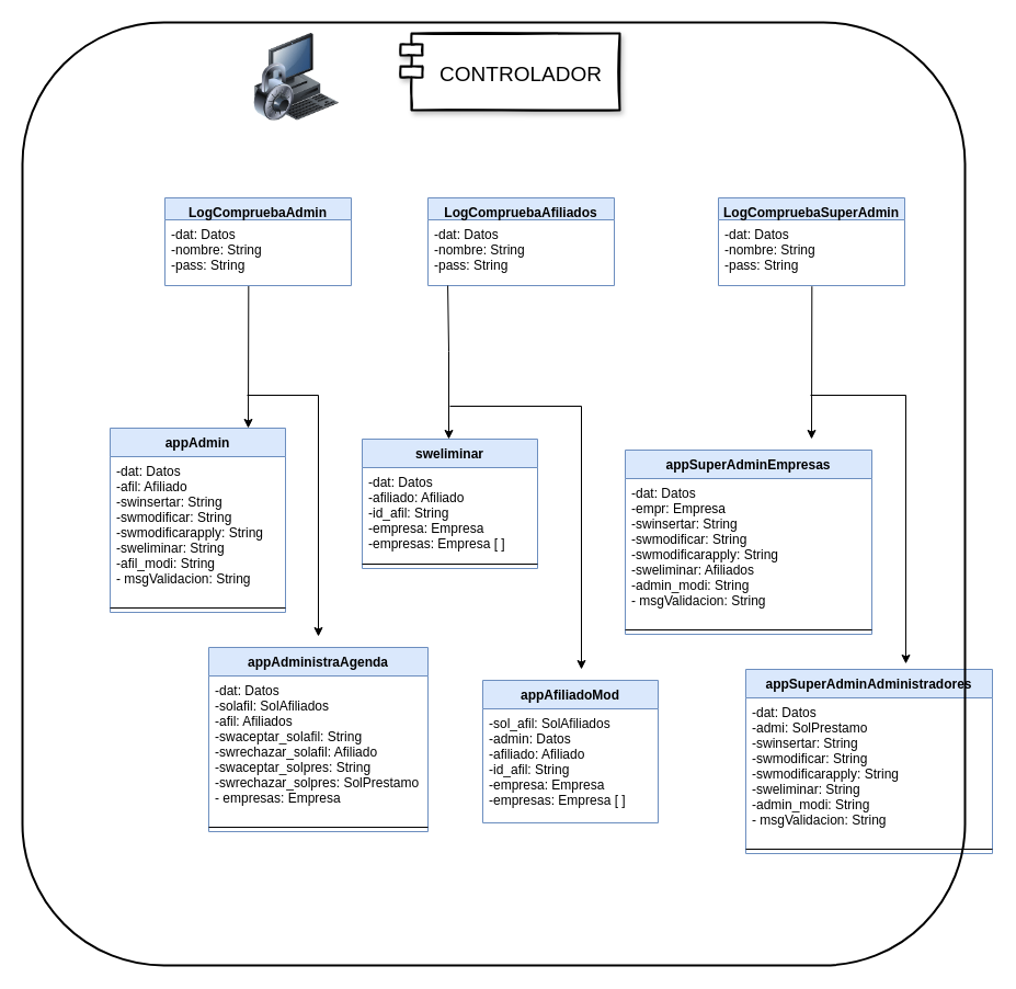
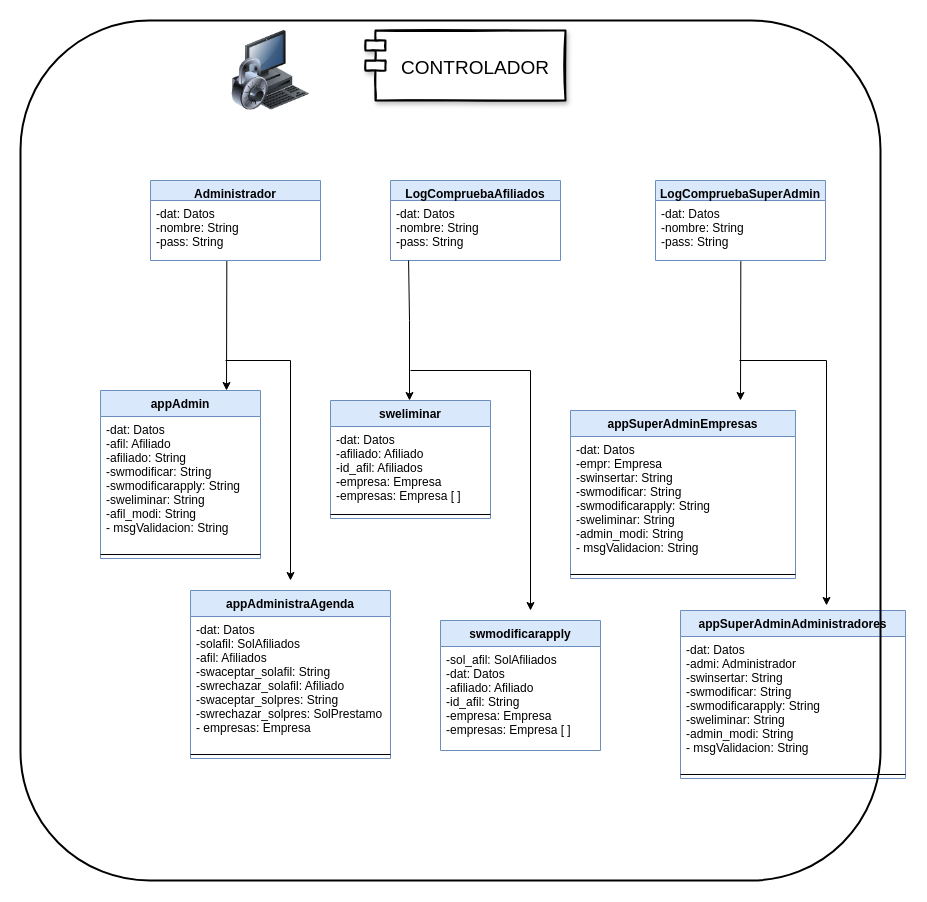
  <mxCell id="0" />
  <mxCell id="1" parent="0" />
  <mxCell id="2" value="appAdmin" style="swimlane;fontStyle=1;align=center;verticalAlign=top;childLayout=stackLayout;horizontal=1;startSize=26;horizontalStack=0;resizeParent=1;resizeParentMax=0;resizeLast=0;collapsible=1;marginBottom=0;fillColor=#dae8fc;strokeColor=#6c8ebf;" parent="1" vertex="1"><mxGeometry x="100" y="390" width="160" height="168" as="geometry"><mxRectangle x="560" y="40" width="120" height="26" as="alternateBounds" /></mxGeometry></mxCell>
- <mxCell id="3" value="-dat: Datos&#10;-afil: Afiliado&#10;-swinsertar: String&#10;-swmodificar: String&#10;-swmodificarapply: String&#10;-sweliminar: String&#10;-afil_modi: String&#10;- msgValidacion: String" style="text;strokeColor=none;fillColor=none;align=left;verticalAlign=top;spacingLeft=4;spacingRight=4;overflow=hidden;rotatable=0;points=[[0,0.5],[1,0.5]];portConstraint=eastwest;" parent="2" vertex="1"><mxGeometry y="26" width="160" height="134" as="geometry" /></mxCell>
+ <mxCell id="3" value="-dat: Datos&#10;-afil: Afiliado&#10;-afiliado: String&#10;-swmodificar: String&#10;-swmodificarapply: String&#10;-sweliminar: String&#10;-afil_modi: String&#10;- msgValidacion: String" style="text;strokeColor=none;fillColor=none;align=left;verticalAlign=top;spacingLeft=4;spacingRight=4;overflow=hidden;rotatable=0;points=[[0,0.5],[1,0.5]];portConstraint=eastwest;" parent="2" vertex="1"><mxGeometry y="26" width="160" height="134" as="geometry" /></mxCell>
  <mxCell id="4" value="" style="line;strokeWidth=1;fillColor=none;align=left;verticalAlign=middle;spacingTop=-1;spacingLeft=3;spacingRight=3;rotatable=0;labelPosition=right;points=[];portConstraint=eastwest;" parent="2" vertex="1"><mxGeometry y="160" width="160" height="8" as="geometry" /></mxCell>
  <mxCell id="5" value="CONTROLADOR" style="shape=module;align=center;spacingLeft=20;align=center;verticalAlign=middle;fontSize=19;labelPosition=center;verticalLabelPosition=middle;horizontal=1;gradientColor=none;gradientDirection=radial;strokeWidth=2;sketch=1;shadow=1;perimeterSpacing=12;" parent="1" vertex="1"><mxGeometry x="365" y="30" width="200" height="70" as="geometry" /></mxCell>
  <mxCell id="6" value="" style="endArrow=classic;html=1;rounded=0;fontSize=19;exitX=0.449;exitY=1;exitDx=0;exitDy=0;exitPerimeter=0;" parent="1" source="9" edge="1"><mxGeometry width="50" height="50" relative="1" as="geometry"><mxPoint x="170" y="280" as="sourcePoint" /><mxPoint x="226" y="390" as="targetPoint" /></mxGeometry></mxCell>
  <mxCell id="7" value="" style="image;html=1;image=img/lib/clip_art/computers/Secure_System_128x128.png;labelBackgroundColor=none;fontSize=8;" parent="1" vertex="1"><mxGeometry x="230" y="30" width="80" height="80" as="geometry" /></mxCell>
- <mxCell id="8" value="LogCompruebaAdmin" style="swimlane;fontStyle=1;align=center;verticalAlign=top;childLayout=stackLayout;horizontal=1;startSize=20;horizontalStack=0;resizeParent=1;resizeParentMax=0;resizeLast=0;collapsible=1;marginBottom=0;fillColor=#dae8fc;strokeColor=#6c8ebf;" parent="1" vertex="1"><mxGeometry x="150" y="180" width="170" height="80" as="geometry"><mxRectangle x="560" y="40" width="120" height="26" as="alternateBounds" /></mxGeometry></mxCell>
+ <mxCell id="8" value="Administrador" style="swimlane;fontStyle=1;align=center;verticalAlign=top;childLayout=stackLayout;horizontal=1;startSize=20;horizontalStack=0;resizeParent=1;resizeParentMax=0;resizeLast=0;collapsible=1;marginBottom=0;fillColor=#dae8fc;strokeColor=#6c8ebf;" parent="1" vertex="1"><mxGeometry x="150" y="180" width="170" height="80" as="geometry"><mxRectangle x="560" y="40" width="120" height="26" as="alternateBounds" /></mxGeometry></mxCell>
  <mxCell id="9" value="-dat: Datos&#10;-nombre: String&#10;-pass: String" style="text;strokeColor=none;fillColor=none;align=left;verticalAlign=top;spacingLeft=4;spacingRight=4;overflow=hidden;rotatable=0;points=[[0,0.5],[1,0.5]];portConstraint=eastwest;" parent="8" vertex="1"><mxGeometry y="20" width="170" height="60" as="geometry" /></mxCell>
  <mxCell id="10" value="LogCompruebaAfiliados" style="swimlane;fontStyle=1;align=center;verticalAlign=top;childLayout=stackLayout;horizontal=1;startSize=20;horizontalStack=0;resizeParent=1;resizeParentMax=0;resizeLast=0;collapsible=1;marginBottom=0;fillColor=#dae8fc;strokeColor=#6c8ebf;" parent="1" vertex="1"><mxGeometry x="390" y="180" width="170" height="80" as="geometry"><mxRectangle x="560" y="40" width="120" height="26" as="alternateBounds" /></mxGeometry></mxCell>
  <mxCell id="11" value="-dat: Datos&#10;-nombre: String&#10;-pass: String" style="text;strokeColor=none;fillColor=none;align=left;verticalAlign=top;spacingLeft=4;spacingRight=4;overflow=hidden;rotatable=0;points=[[0,0.5],[1,0.5]];portConstraint=eastwest;" parent="10" vertex="1"><mxGeometry y="20" width="170" height="60" as="geometry" /></mxCell>
  <mxCell id="12" value="LogCompruebaSuperAdmin" style="swimlane;fontStyle=1;align=center;verticalAlign=top;childLayout=stackLayout;horizontal=1;startSize=20;horizontalStack=0;resizeParent=1;resizeParentMax=0;resizeLast=0;collapsible=1;marginBottom=0;fillColor=#dae8fc;strokeColor=#6c8ebf;" parent="1" vertex="1"><mxGeometry x="655" y="180" width="170" height="80" as="geometry"><mxRectangle x="560" y="40" width="120" height="26" as="alternateBounds" /></mxGeometry></mxCell>
  <mxCell id="13" value="-dat: Datos&#10;-nombre: String&#10;-pass: String" style="text;strokeColor=none;fillColor=none;align=left;verticalAlign=top;spacingLeft=4;spacingRight=4;overflow=hidden;rotatable=0;points=[[0,0.5],[1,0.5]];portConstraint=eastwest;" parent="12" vertex="1"><mxGeometry y="20" width="170" height="60" as="geometry" /></mxCell>
  <mxCell id="14" value="" style="endArrow=classic;html=1;rounded=0;entryX=0.5;entryY=0;entryDx=0;entryDy=0;exitX=0.524;exitY=1;exitDx=0;exitDy=0;exitPerimeter=0;" parent="1" edge="1"><mxGeometry width="50" height="50" relative="1" as="geometry"><mxPoint x="408.08" y="260" as="sourcePoint" /><mxPoint x="409" y="400" as="targetPoint" /><Array as="points"><mxPoint x="409" y="320" /></Array></mxGeometry></mxCell>
  <mxCell id="15" value="" style="endArrow=classic;html=1;rounded=0;entryX=0.5;entryY=0;entryDx=0;entryDy=0;exitX=0.502;exitY=1.011;exitDx=0;exitDy=0;exitPerimeter=0;" parent="1" source="13" edge="1"><mxGeometry width="50" height="50" relative="1" as="geometry"><mxPoint x="620" y="340" as="sourcePoint" /><mxPoint x="740" y="400" as="targetPoint" /></mxGeometry></mxCell>
  <mxCell id="16" value="appAdministraAgenda" style="swimlane;fontStyle=1;align=center;verticalAlign=top;childLayout=stackLayout;horizontal=1;startSize=26;horizontalStack=0;resizeParent=1;resizeParentMax=0;resizeLast=0;collapsible=1;marginBottom=0;fillColor=#dae8fc;strokeColor=#6c8ebf;" parent="1" vertex="1"><mxGeometry x="190" y="590" width="200" height="168" as="geometry"><mxRectangle x="560" y="40" width="120" height="26" as="alternateBounds" /></mxGeometry></mxCell>
  <mxCell id="17" value="-dat: Datos&#10;-solafil: SolAfiliados&#10;-afil: Afiliados&#10;-swaceptar_solafil: String&#10;-swrechazar_solafil: Afiliado&#10;-swaceptar_solpres: String&#10;-swrechazar_solpres: SolPrestamo&#10;- empresas: Empresa" style="text;strokeColor=none;fillColor=none;align=left;verticalAlign=top;spacingLeft=4;spacingRight=4;overflow=hidden;rotatable=0;points=[[0,0.5],[1,0.5]];portConstraint=eastwest;" parent="16" vertex="1"><mxGeometry y="26" width="200" height="134" as="geometry" /></mxCell>
  <mxCell id="18" value="" style="line;strokeWidth=1;fillColor=none;align=left;verticalAlign=middle;spacingTop=-1;spacingLeft=3;spacingRight=3;rotatable=0;labelPosition=right;points=[];portConstraint=eastwest;" parent="16" vertex="1"><mxGeometry y="160" width="200" height="8" as="geometry" /></mxCell>
  <mxCell id="19" value="sweliminar" style="swimlane;fontStyle=1;align=center;verticalAlign=top;childLayout=stackLayout;horizontal=1;startSize=26;horizontalStack=0;resizeParent=1;resizeParentMax=0;resizeLast=0;collapsible=1;marginBottom=0;fillColor=#dae8fc;strokeColor=#6c8ebf;" parent="1" vertex="1"><mxGeometry x="330" y="400" width="160" height="118" as="geometry"><mxRectangle x="560" y="40" width="120" height="26" as="alternateBounds" /></mxGeometry></mxCell>
- <mxCell id="20" value="-dat: Datos&#10;-afiliado: Afiliado&#10;-id_afil: String&#10;-empresa: Empresa&#10;-empresas: Empresa [ ]&#10;" style="text;strokeColor=none;fillColor=none;align=left;verticalAlign=top;spacingLeft=4;spacingRight=4;overflow=hidden;rotatable=0;points=[[0,0.5],[1,0.5]];portConstraint=eastwest;" parent="19" vertex="1"><mxGeometry y="26" width="160" height="84" as="geometry" /></mxCell>
+ <mxCell id="20" value="-dat: Datos&#10;-afiliado: Afiliado&#10;-id_afil: Afiliados&#10;-empresa: Empresa&#10;-empresas: Empresa [ ]&#10;" style="text;strokeColor=none;fillColor=none;align=left;verticalAlign=top;spacingLeft=4;spacingRight=4;overflow=hidden;rotatable=0;points=[[0,0.5],[1,0.5]];portConstraint=eastwest;" parent="19" vertex="1"><mxGeometry y="26" width="160" height="84" as="geometry" /></mxCell>
  <mxCell id="21" value="" style="line;strokeWidth=1;fillColor=none;align=left;verticalAlign=middle;spacingTop=-1;spacingLeft=3;spacingRight=3;rotatable=0;labelPosition=right;points=[];portConstraint=eastwest;" parent="19" vertex="1"><mxGeometry y="110" width="160" height="8" as="geometry" /></mxCell>
- <mxCell id="22" value="appAfiliadoMod" style="swimlane;fontStyle=1;align=center;verticalAlign=top;childLayout=stackLayout;horizontal=1;startSize=26;horizontalStack=0;resizeParent=1;resizeParentMax=0;resizeLast=0;collapsible=1;marginBottom=0;fillColor=#dae8fc;strokeColor=#6c8ebf;" parent="1" vertex="1"><mxGeometry x="440" y="620" width="160" height="130" as="geometry"><mxRectangle x="560" y="40" width="120" height="26" as="alternateBounds" /></mxGeometry></mxCell>
- <mxCell id="23" value="-sol_afil: SolAfiliados&#10;-admin: Datos&#10;-afiliado: Afiliado&#10;-id_afil: String&#10;-empresa: Empresa&#10;-empresas: Empresa [ ]&#10;&#10;" style="text;strokeColor=none;fillColor=none;align=left;verticalAlign=top;spacingLeft=4;spacingRight=4;overflow=hidden;rotatable=0;points=[[0,0.5],[1,0.5]];portConstraint=eastwest;" parent="22" vertex="1"><mxGeometry y="26" width="160" height="104" as="geometry" /></mxCell>
+ <mxCell id="22" value="swmodificarapply" style="swimlane;fontStyle=1;align=center;verticalAlign=top;childLayout=stackLayout;horizontal=1;startSize=26;horizontalStack=0;resizeParent=1;resizeParentMax=0;resizeLast=0;collapsible=1;marginBottom=0;fillColor=#dae8fc;strokeColor=#6c8ebf;" parent="1" vertex="1"><mxGeometry x="440" y="620" width="160" height="130" as="geometry"><mxRectangle x="560" y="40" width="120" height="26" as="alternateBounds" /></mxGeometry></mxCell>
+ <mxCell id="23" value="-sol_afil: SolAfiliados&#10;-dat: Datos&#10;-afiliado: Afiliado&#10;-id_afil: String&#10;-empresa: Empresa&#10;-empresas: Empresa [ ]&#10;&#10;" style="text;strokeColor=none;fillColor=none;align=left;verticalAlign=top;spacingLeft=4;spacingRight=4;overflow=hidden;rotatable=0;points=[[0,0.5],[1,0.5]];portConstraint=eastwest;" parent="22" vertex="1"><mxGeometry y="26" width="160" height="104" as="geometry" /></mxCell>
  <mxCell id="24" value="" style="line;strokeWidth=1;fillColor=none;align=left;verticalAlign=middle;spacingTop=-1;spacingLeft=3;spacingRight=3;rotatable=0;labelPosition=right;points=[];portConstraint=eastwest;" parent="22" vertex="1"><mxGeometry y="130" width="160" as="geometry" /></mxCell>
  <mxCell id="25" value="appSuperAdminAdministradores" style="swimlane;fontStyle=1;align=center;verticalAlign=top;childLayout=stackLayout;horizontal=1;startSize=26;horizontalStack=0;resizeParent=1;resizeParentMax=0;resizeLast=0;collapsible=1;marginBottom=0;fillColor=#dae8fc;strokeColor=#6c8ebf;" parent="1" vertex="1"><mxGeometry x="680" y="610" width="225" height="168" as="geometry"><mxRectangle x="560" y="40" width="120" height="26" as="alternateBounds" /></mxGeometry></mxCell>
- <mxCell id="26" value="-dat: Datos&#10;-admi: SolPrestamo&#10;-swinsertar: String&#10;-swmodificar: String&#10;-swmodificarapply: String&#10;-sweliminar: String&#10;-admin_modi: String&#10;- msgValidacion: String" style="text;strokeColor=none;fillColor=none;align=left;verticalAlign=top;spacingLeft=4;spacingRight=4;overflow=hidden;rotatable=0;points=[[0,0.5],[1,0.5]];portConstraint=eastwest;" parent="25" vertex="1"><mxGeometry y="26" width="225" height="134" as="geometry" /></mxCell>
+ <mxCell id="26" value="-dat: Datos&#10;-admi: Administrador&#10;-swinsertar: String&#10;-swmodificar: String&#10;-swmodificarapply: String&#10;-sweliminar: String&#10;-admin_modi: String&#10;- msgValidacion: String" style="text;strokeColor=none;fillColor=none;align=left;verticalAlign=top;spacingLeft=4;spacingRight=4;overflow=hidden;rotatable=0;points=[[0,0.5],[1,0.5]];portConstraint=eastwest;" parent="25" vertex="1"><mxGeometry y="26" width="225" height="134" as="geometry" /></mxCell>
  <mxCell id="27" value="" style="line;strokeWidth=1;fillColor=none;align=left;verticalAlign=middle;spacingTop=-1;spacingLeft=3;spacingRight=3;rotatable=0;labelPosition=right;points=[];portConstraint=eastwest;" parent="25" vertex="1"><mxGeometry y="160" width="225" height="8" as="geometry" /></mxCell>
  <mxCell id="28" value="appSuperAdminEmpresas" style="swimlane;fontStyle=1;align=center;verticalAlign=top;childLayout=stackLayout;horizontal=1;startSize=26;horizontalStack=0;resizeParent=1;resizeParentMax=0;resizeLast=0;collapsible=1;marginBottom=0;fillColor=#dae8fc;strokeColor=#6c8ebf;" parent="1" vertex="1"><mxGeometry x="570" y="410" width="225" height="168" as="geometry"><mxRectangle x="560" y="40" width="120" height="26" as="alternateBounds" /></mxGeometry></mxCell>
- <mxCell id="29" value="-dat: Datos&#10;-empr: Empresa&#10;-swinsertar: String&#10;-swmodificar: String&#10;-swmodificarapply: String&#10;-sweliminar: Afiliados&#10;-admin_modi: String&#10;- msgValidacion: String" style="text;strokeColor=none;fillColor=none;align=left;verticalAlign=top;spacingLeft=4;spacingRight=4;overflow=hidden;rotatable=0;points=[[0,0.5],[1,0.5]];portConstraint=eastwest;" parent="28" vertex="1"><mxGeometry y="26" width="225" height="134" as="geometry" /></mxCell>
+ <mxCell id="29" value="-dat: Datos&#10;-empr: Empresa&#10;-swinsertar: String&#10;-swmodificar: String&#10;-swmodificarapply: String&#10;-sweliminar: String&#10;-admin_modi: String&#10;- msgValidacion: String" style="text;strokeColor=none;fillColor=none;align=left;verticalAlign=top;spacingLeft=4;spacingRight=4;overflow=hidden;rotatable=0;points=[[0,0.5],[1,0.5]];portConstraint=eastwest;" parent="28" vertex="1"><mxGeometry y="26" width="225" height="134" as="geometry" /></mxCell>
  <mxCell id="30" value="" style="line;strokeWidth=1;fillColor=none;align=left;verticalAlign=middle;spacingTop=-1;spacingLeft=3;spacingRight=3;rotatable=0;labelPosition=right;points=[];portConstraint=eastwest;" parent="28" vertex="1"><mxGeometry y="160" width="225" height="8" as="geometry" /></mxCell>
  <mxCell id="31" value="" style="endArrow=classic;html=1;rounded=0;" parent="1" edge="1"><mxGeometry width="50" height="50" relative="1" as="geometry"><mxPoint x="290" y="360" as="sourcePoint" /><mxPoint x="290" y="580" as="targetPoint" /></mxGeometry></mxCell>
  <mxCell id="32" value="" style="endArrow=none;html=1;rounded=0;" parent="1" edge="1"><mxGeometry width="50" height="50" relative="1" as="geometry"><mxPoint x="225" y="360" as="sourcePoint" /><mxPoint x="290" y="360" as="targetPoint" /></mxGeometry></mxCell>
  <mxCell id="33" value="" style="endArrow=classic;html=1;rounded=0;" parent="1" edge="1"><mxGeometry width="50" height="50" relative="1" as="geometry"><mxPoint x="530" y="370" as="sourcePoint" /><mxPoint x="530" y="610" as="targetPoint" /></mxGeometry></mxCell>
  <mxCell id="34" value="" style="endArrow=none;html=1;rounded=0;" parent="1" edge="1"><mxGeometry width="50" height="50" relative="1" as="geometry"><mxPoint x="410" y="370" as="sourcePoint" /><mxPoint x="530" y="370" as="targetPoint" /></mxGeometry></mxCell>
  <mxCell id="35" value="" style="endArrow=classic;html=1;rounded=0;entryX=0.649;entryY=-0.03;entryDx=0;entryDy=0;entryPerimeter=0;" parent="1" target="25" edge="1"><mxGeometry width="50" height="50" relative="1" as="geometry"><mxPoint x="826" y="360" as="sourcePoint" /><mxPoint x="860" y="360" as="targetPoint" /></mxGeometry></mxCell>
  <mxCell id="36" value="" style="endArrow=none;html=1;rounded=0;" parent="1" edge="1"><mxGeometry width="50" height="50" relative="1" as="geometry"><mxPoint x="739" y="360" as="sourcePoint" /><mxPoint x="826" y="360" as="targetPoint" /></mxGeometry></mxCell>
  <mxCell id="37" value="" style="rounded=1;whiteSpace=wrap;html=1;strokeWidth=2;fillColor=none;" parent="1" vertex="1"><mxGeometry x="20" width="860" height="860" as="geometry" y="20" /></mxCell>
